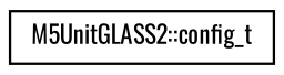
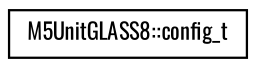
  digraph {
    rankdir=TB
    fontname=Oswald
-   n1 [color=black fillcolor=white fontname=Oswald fontsize=10 height=0.2 label="M5UnitGLASS2::config_t" shape=record style=filled width=0.4]
+   n1 [color=black fillcolor=white fontname=Oswald fontsize=10 height=0.2 label="M5UnitGLASS8::config_t" shape=record style=filled width=0.4]
  }
